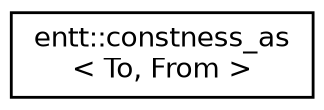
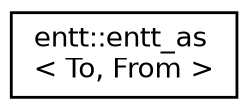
  digraph {
    rankdir=LR
-   n1 [color=black fillcolor=white fontname=Helvetica fontsize=10 height=0.2 label="entt::constness_as\l\< To, From \>" shape=record style=filled width=0.4]
+   n1 [color=black fillcolor=white fontname=Helvetica fontsize=10 height=0.2 label="entt::entt_as\l\< To, From \>" shape=record style=filled width=0.4]
  }
